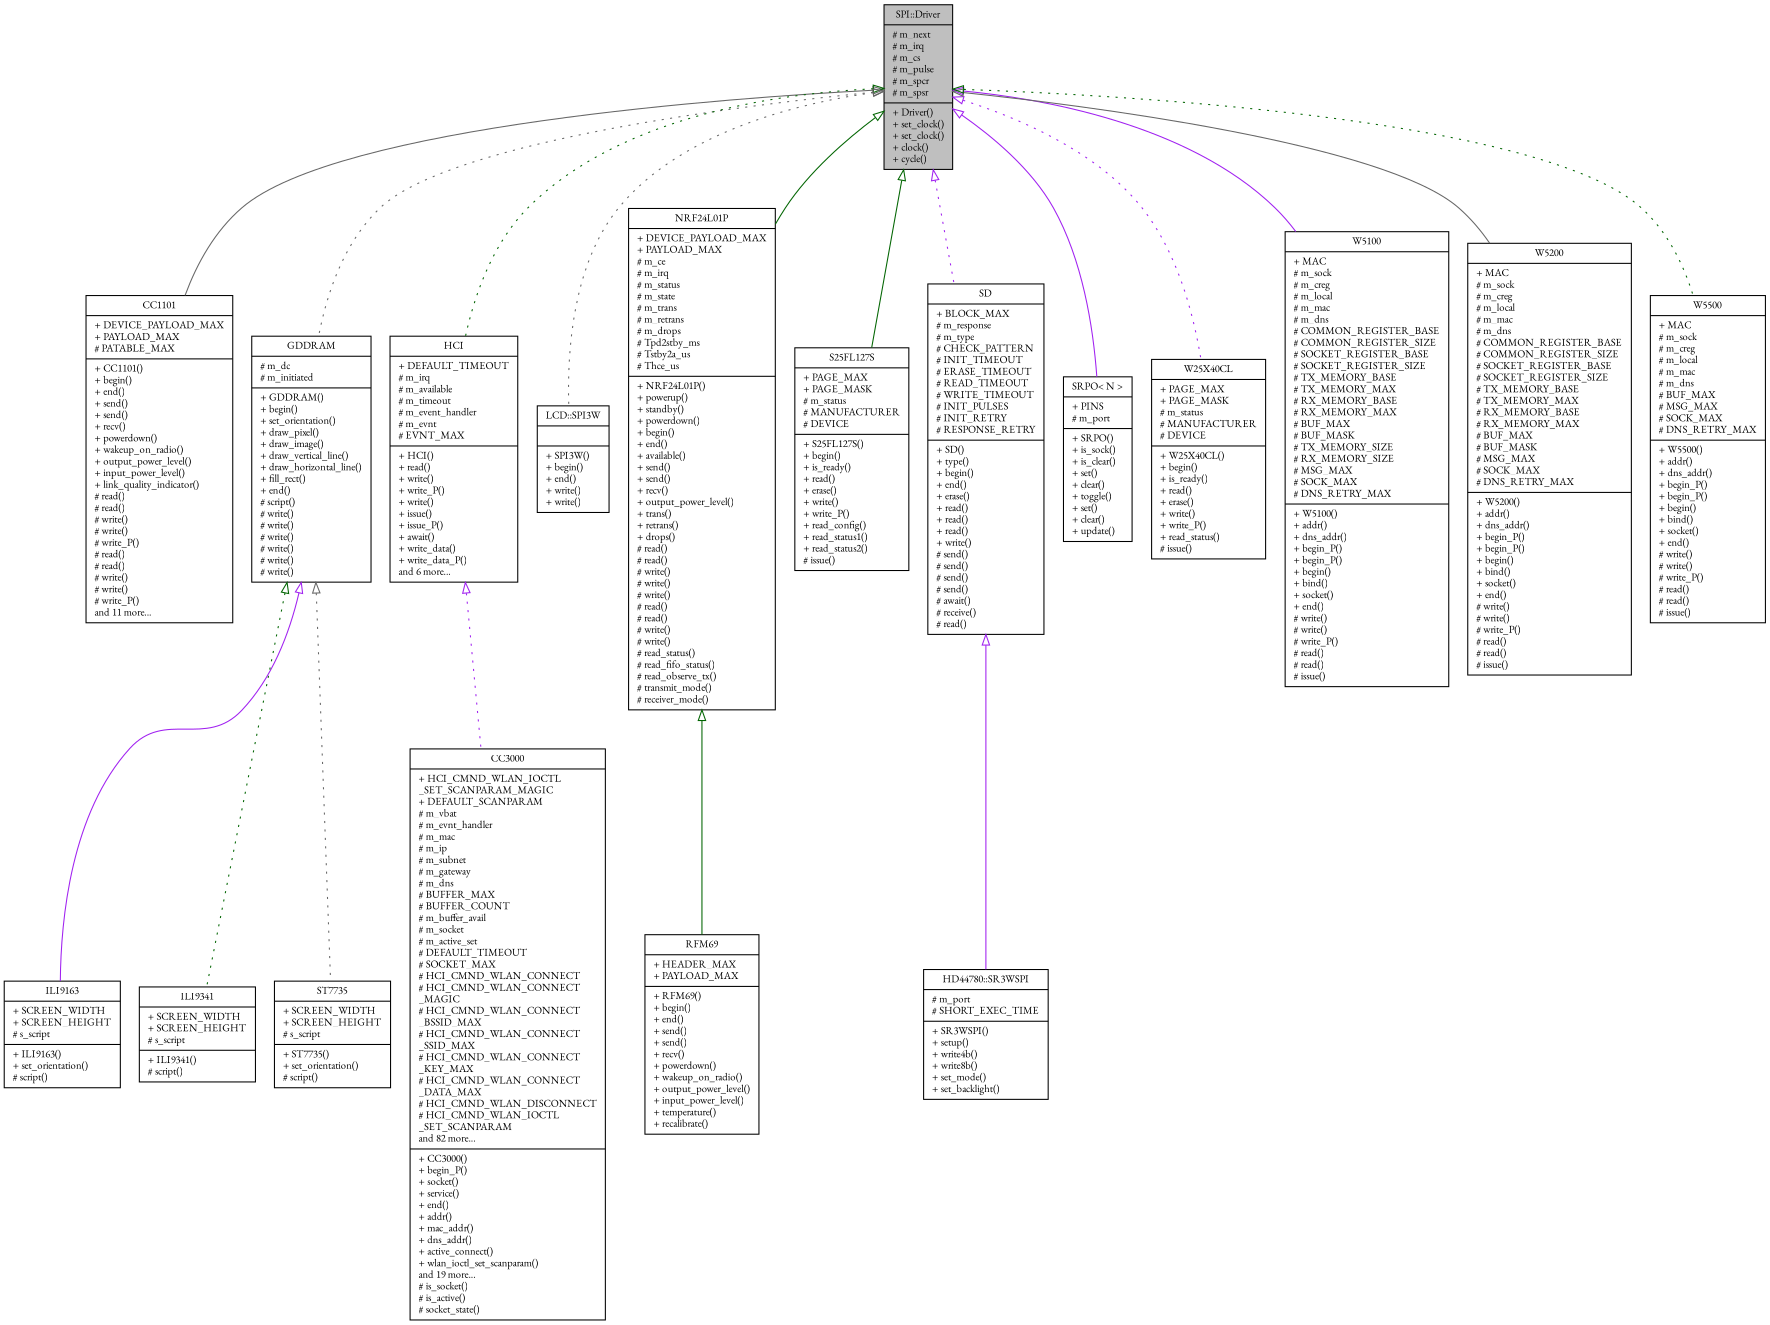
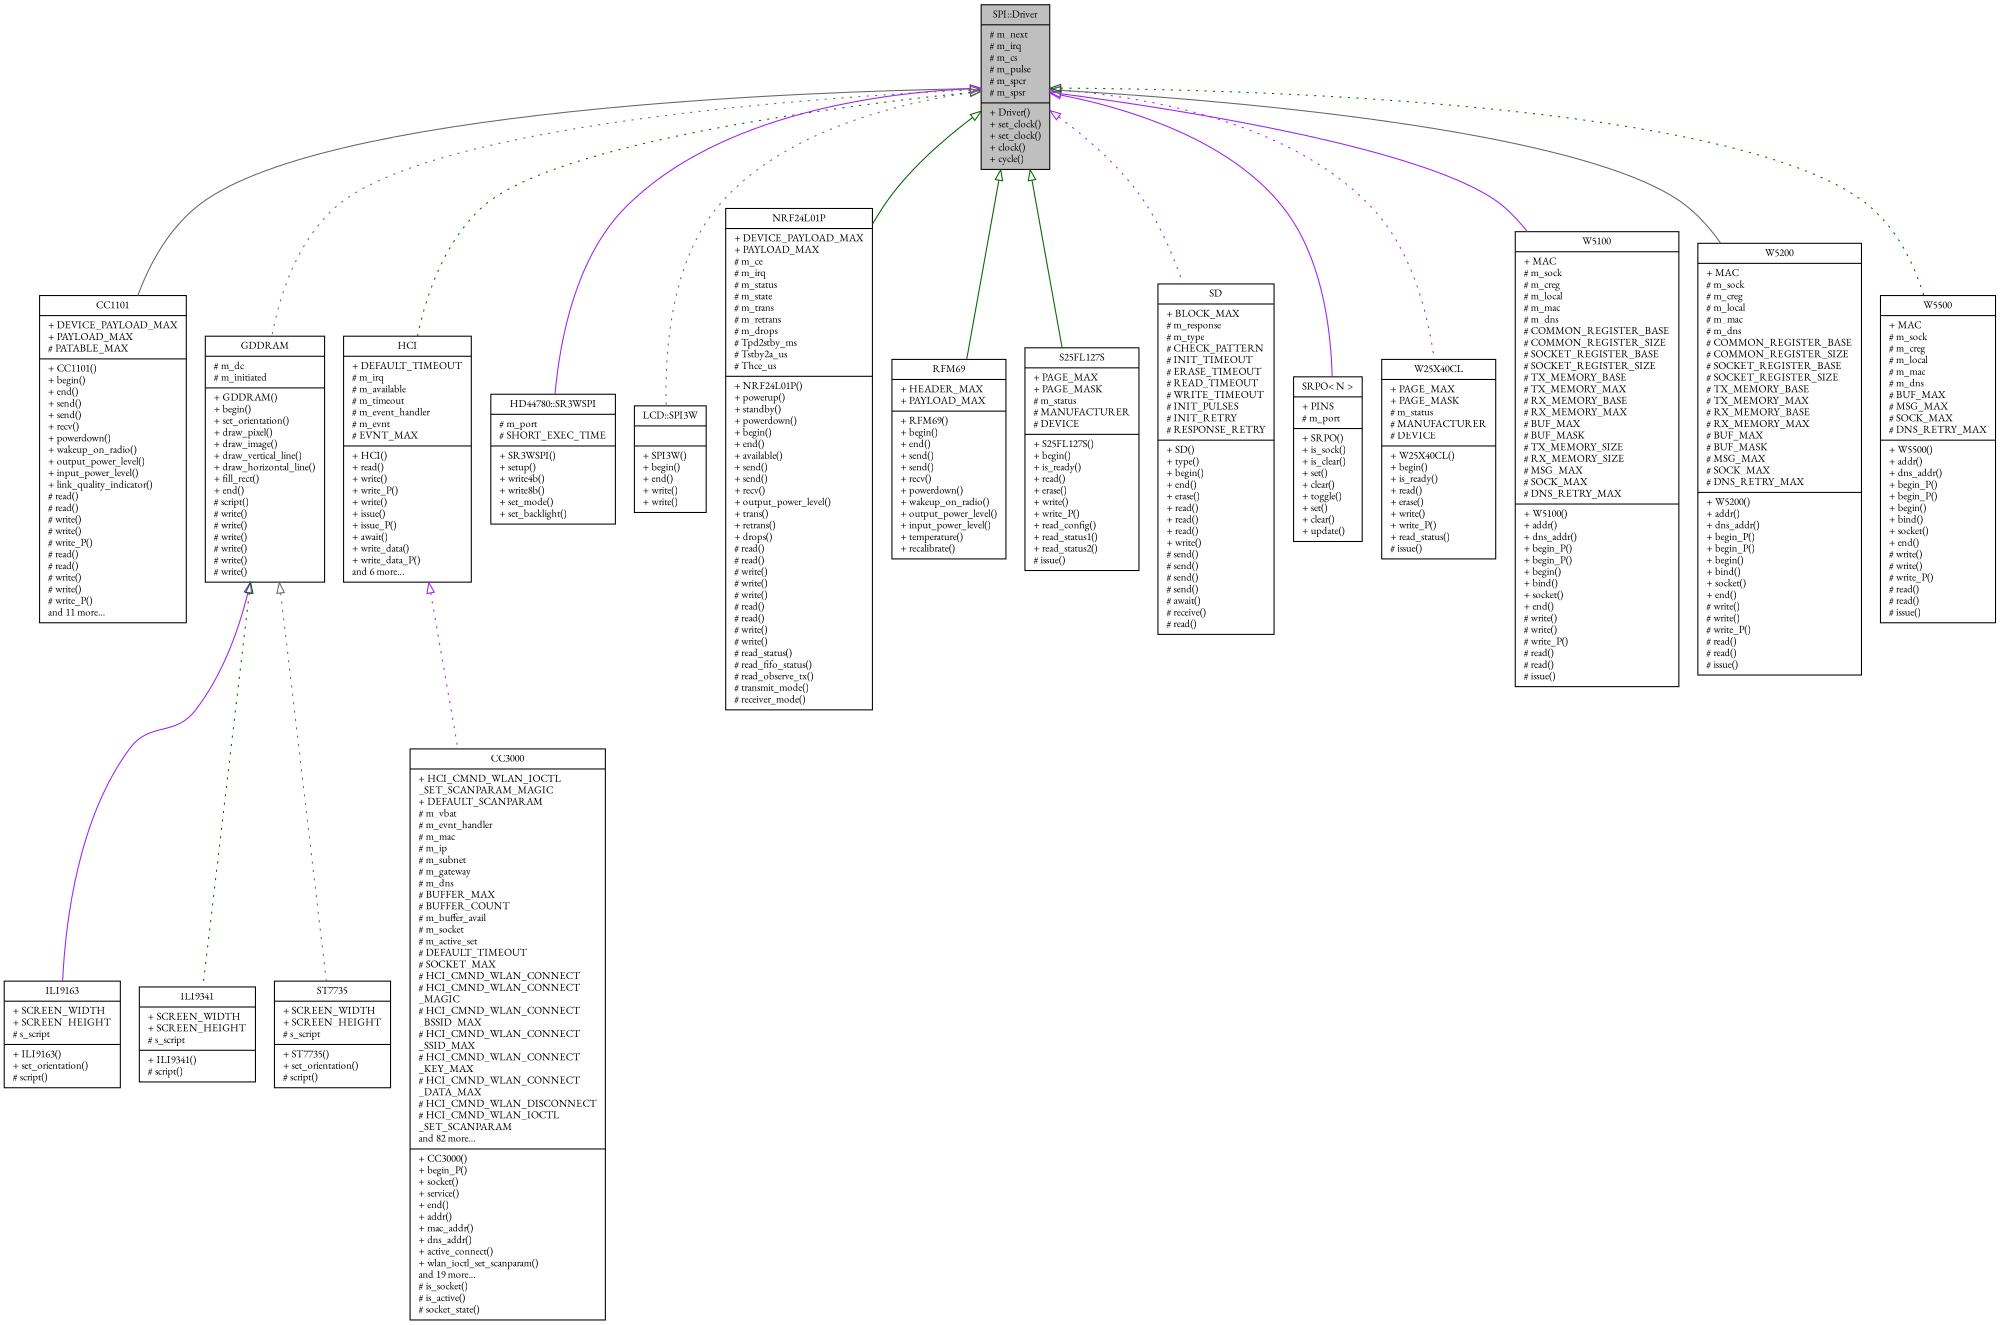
  digraph {
    fontname="EB Garamond"
    node [color=black fillcolor=white fontname="EB Garamond" fontsize=10 shape=record style=filled]
    edge [arrowtail=onormal color=purple dir=back fontname="EB Garamond" fontsize=10 labelfontname=Helvetica labelfontsize=10 style=solid]
    n1 [fillcolor=grey75 fontcolor=black height=0.2 label="{SPI::Driver\n|# m_next\l# m_irq\l# m_cs\l# m_pulse\l# m_spcr\l# m_spsr\l|+ Driver()\l+ set_clock()\l+ set_clock()\l+ clock()\l+ cycle()\l}" width=0.4]
    n2 [height=0.2 label="{CC1101\n|+ DEVICE_PAYLOAD_MAX\l+ PAYLOAD_MAX\l# PATABLE_MAX\l|+ CC1101()\l+ begin()\l+ end()\l+ send()\l+ send()\l+ recv()\l+ powerdown()\l+ wakeup_on_radio()\l+ output_power_level()\l+ input_power_level()\l+ link_quality_indicator()\l# read()\l# read()\l# write()\l# write()\l# write_P()\l# read()\l# read()\l# write()\l# write()\l# write_P()\land 11 more...\l}" width=0.4]
    n3 [height=0.2 label="{GDDRAM\n|# m_dc\l# m_initiated\l|+ GDDRAM()\l+ begin()\l+ set_orientation()\l+ draw_pixel()\l+ draw_image()\l+ draw_vertical_line()\l+ draw_horizontal_line()\l+ fill_rect()\l+ end()\l# script()\l# write()\l# write()\l# write()\l# write()\l# write()\l# write()\l}" width=0.4]
    n4 [height=0.2 label="{HCI\n|+ DEFAULT_TIMEOUT\l# m_irq\l# m_available\l# m_timeout\l# m_event_handler\l# m_evnt\l# EVNT_MAX\l|+ HCI()\l+ read()\l+ write()\l+ write_P()\l+ write()\l+ issue()\l+ issue_P()\l+ await()\l+ write_data()\l+ write_data_P()\land 6 more...\l}" width=0.4]
    n5 [height=0.2 label="{HD44780::SR3WSPI\n|# m_port\l# SHORT_EXEC_TIME\l|+ SR3WSPI()\l+ setup()\l+ write4b()\l+ write8b()\l+ set_mode()\l+ set_backlight()\l}" width=0.4]
    n6 [height=0.2 label="{LCD::SPI3W\n||+ SPI3W()\l+ begin()\l+ end()\l+ write()\l+ write()\l}" width=0.4]
    n7 [height=0.2 label="{NRF24L01P\n|+ DEVICE_PAYLOAD_MAX\l+ PAYLOAD_MAX\l# m_ce\l# m_irq\l# m_status\l# m_state\l# m_trans\l# m_retrans\l# m_drops\l# Tpd2stby_ms\l# Tstby2a_us\l# Thce_us\l|+ NRF24L01P()\l+ powerup()\l+ standby()\l+ powerdown()\l+ begin()\l+ end()\l+ available()\l+ send()\l+ send()\l+ recv()\l+ output_power_level()\l+ trans()\l+ retrans()\l+ drops()\l# read()\l# read()\l# write()\l# write()\l# write()\l# read()\l# read()\l# write()\l# write()\l# read_status()\l# read_fifo_status()\l# read_observe_tx()\l# transmit_mode()\l# receiver_mode()\l}" width=0.4]
    n8 [height=0.2 label="{RFM69\n|+ HEADER_MAX\l+ PAYLOAD_MAX\l|+ RFM69()\l+ begin()\l+ end()\l+ send()\l+ send()\l+ recv()\l+ powerdown()\l+ wakeup_on_radio()\l+ output_power_level()\l+ input_power_level()\l+ temperature()\l+ recalibrate()\l}" width=0.4]
    n9 [height=0.2 label="{S25FL127S\n|+ PAGE_MAX\l+ PAGE_MASK\l# m_status\l# MANUFACTURER\l# DEVICE\l|+ S25FL127S()\l+ begin()\l+ is_ready()\l+ read()\l+ erase()\l+ write()\l+ write_P()\l+ read_config()\l+ read_status1()\l+ read_status2()\l# issue()\l}" width=0.4]
    n10 [height=0.2 label="{SD\n|+ BLOCK_MAX\l# m_response\l# m_type\l# CHECK_PATTERN\l# INIT_TIMEOUT\l# ERASE_TIMEOUT\l# READ_TIMEOUT\l# WRITE_TIMEOUT\l# INIT_PULSES\l# INIT_RETRY\l# RESPONSE_RETRY\l|+ SD()\l+ type()\l+ begin()\l+ end()\l+ erase()\l+ read()\l+ read()\l+ read()\l+ write()\l# send()\l# send()\l# send()\l# send()\l# await()\l# receive()\l# read()\l}" width=0.4]
    n11 [height=0.2 label="{SRPO\< N \>\n|+ PINS\l# m_port\l|+ SRPO()\l+ is_sock()\l+ is_clear()\l+ set()\l+ clear()\l+ toggle()\l+ set()\l+ clear()\l+ update()\l}" width=0.4]
    n12 [height=0.2 label="{W25X40CL\n|+ PAGE_MAX\l+ PAGE_MASK\l# m_status\l# MANUFACTURER\l# DEVICE\l|+ W25X40CL()\l+ begin()\l+ is_ready()\l+ read()\l+ erase()\l+ write()\l+ write_P()\l+ read_status()\l# issue()\l}" width=0.4]
    n13 [height=0.2 label="{W5100\n|+ MAC\l# m_sock\l# m_creg\l# m_local\l# m_mac\l# m_dns\l# COMMON_REGISTER_BASE\l# COMMON_REGISTER_SIZE\l# SOCKET_REGISTER_BASE\l# SOCKET_REGISTER_SIZE\l# TX_MEMORY_BASE\l# TX_MEMORY_MAX\l# RX_MEMORY_BASE\l# RX_MEMORY_MAX\l# BUF_MAX\l# BUF_MASK\l# TX_MEMORY_SIZE\l# RX_MEMORY_SIZE\l# MSG_MAX\l# SOCK_MAX\l# DNS_RETRY_MAX\l|+ W5100()\l+ addr()\l+ dns_addr()\l+ begin_P()\l+ begin_P()\l+ begin()\l+ bind()\l+ socket()\l+ end()\l# write()\l# write()\l# write_P()\l# read()\l# read()\l# issue()\l}" width=0.4]
    n14 [height=0.2 label="{W5200\n|+ MAC\l# m_sock\l# m_creg\l# m_local\l# m_mac\l# m_dns\l# COMMON_REGISTER_BASE\l# COMMON_REGISTER_SIZE\l# SOCKET_REGISTER_BASE\l# SOCKET_REGISTER_SIZE\l# TX_MEMORY_BASE\l# TX_MEMORY_MAX\l# RX_MEMORY_BASE\l# RX_MEMORY_MAX\l# BUF_MAX\l# BUF_MASK\l# MSG_MAX\l# SOCK_MAX\l# DNS_RETRY_MAX\l|+ W5200()\l+ addr()\l+ dns_addr()\l+ begin_P()\l+ begin_P()\l+ begin()\l+ bind()\l+ socket()\l+ end()\l# write()\l# write()\l# write_P()\l# read()\l# read()\l# issue()\l}" width=0.4]
    n15 [height=0.2 label="{W5500\n|+ MAC\l# m_sock\l# m_creg\l# m_local\l# m_mac\l# m_dns\l# BUF_MAX\l# MSG_MAX\l# SOCK_MAX\l# DNS_RETRY_MAX\l|+ W5500()\l+ addr()\l+ dns_addr()\l+ begin_P()\l+ begin_P()\l+ begin()\l+ bind()\l+ socket()\l+ end()\l# write()\l# write()\l# write_P()\l# read()\l# read()\l# issue()\l}" width=0.4]
    n16 [height=0.2 label="{ILI9163\n|+ SCREEN_WIDTH\l+ SCREEN_HEIGHT\l# s_script\l|+ ILI9163()\l+ set_orientation()\l# script()\l}" width=0.4]
    n17 [height=0.2 label="{ILI9341\n|+ SCREEN_WIDTH\l+ SCREEN_HEIGHT\l# s_script\l|+ ILI9341()\l# script()\l}" width=0.4]
    n18 [height=0.2 label="{ST7735\n|+ SCREEN_WIDTH\l+ SCREEN_HEIGHT\l# s_script\l|+ ST7735()\l+ set_orientation()\l# script()\l}" width=0.4]
    n19 [height=0.2 label="{CC3000\n|+ HCI_CMND_WLAN_IOCTL\l_SET_SCANPARAM_MAGIC\l+ DEFAULT_SCANPARAM\l# m_vbat\l# m_evnt_handler\l# m_mac\l# m_ip\l# m_subnet\l# m_gateway\l# m_dns\l# BUFFER_MAX\l# BUFFER_COUNT\l# m_buffer_avail\l# m_socket\l# m_active_set\l# DEFAULT_TIMEOUT\l# SOCKET_MAX\l# HCI_CMND_WLAN_CONNECT\l# HCI_CMND_WLAN_CONNECT\l_MAGIC\l# HCI_CMND_WLAN_CONNECT\l_BSSID_MAX\l# HCI_CMND_WLAN_CONNECT\l_SSID_MAX\l# HCI_CMND_WLAN_CONNECT\l_KEY_MAX\l# HCI_CMND_WLAN_CONNECT\l_DATA_MAX\l# HCI_CMND_WLAN_DISCONNECT\l# HCI_CMND_WLAN_IOCTL\l_SET_SCANPARAM\land 82 more...\l|+ CC3000()\l+ begin_P()\l+ socket()\l+ service()\l+ end()\l+ addr()\l+ mac_addr()\l+ dns_addr()\l+ active_connect()\l+ wlan_ioctl_set_scanparam()\land 19 more...\l# is_socket()\l# is_active()\l# socket_state()\l}" width=0.4]
    n1 -> n2 [color=gray40]
    n1 -> n3 [color=gray40 style=dotted]
    n1 -> n4 [color=darkgreen style=dotted]
-   n10 -> n5
+   n1 -> n5
    n1 -> n6 [color=gray40 style=dotted]
    n1 -> n7 [color=darkgreen]
-   n7 -> n8 [color=darkgreen]
+   n1 -> n8 [color=darkgreen]
    n1 -> n9 [color=darkgreen]
    n1 -> n10 [style=dotted]
    n1 -> n11
    n1 -> n12 [style=dotted]
    n1 -> n13
    n1 -> n14 [color=gray40]
    n1 -> n15 [color=darkgreen style=dotted]
    n3 -> n16
    n3 -> n17 [color=darkgreen style=dotted]
    n3 -> n18 [color=gray40 style=dotted]
    n4 -> n19 [style=dotted]
  }
